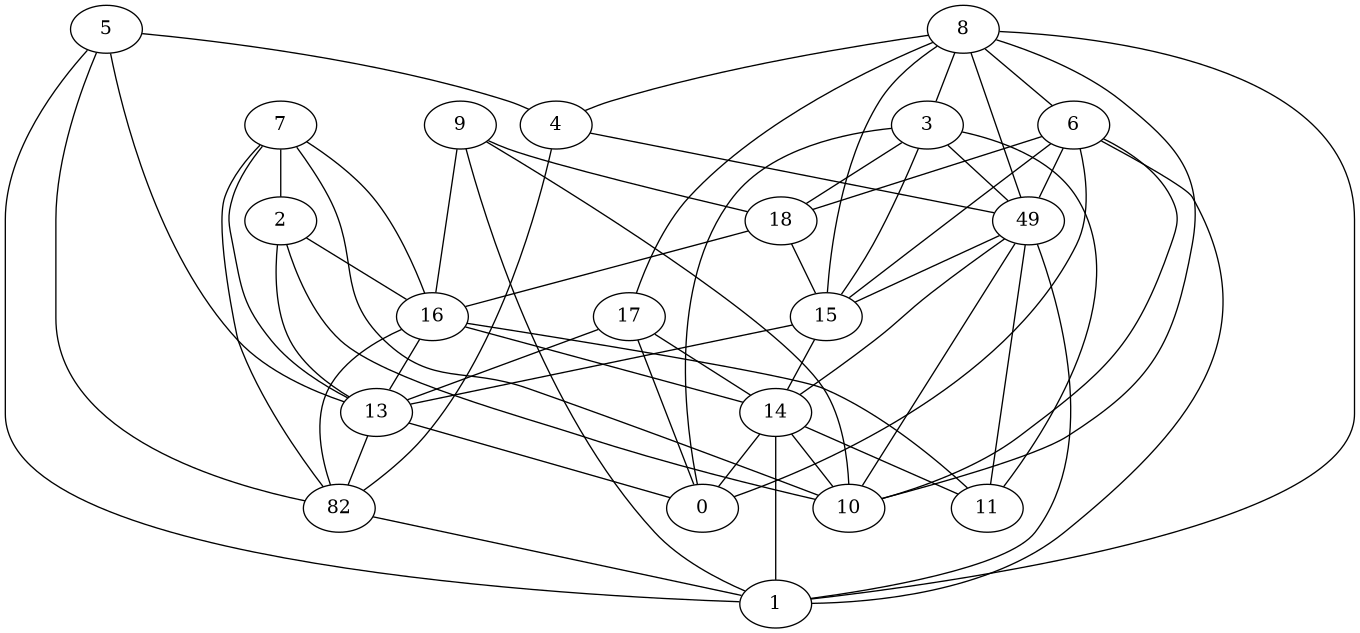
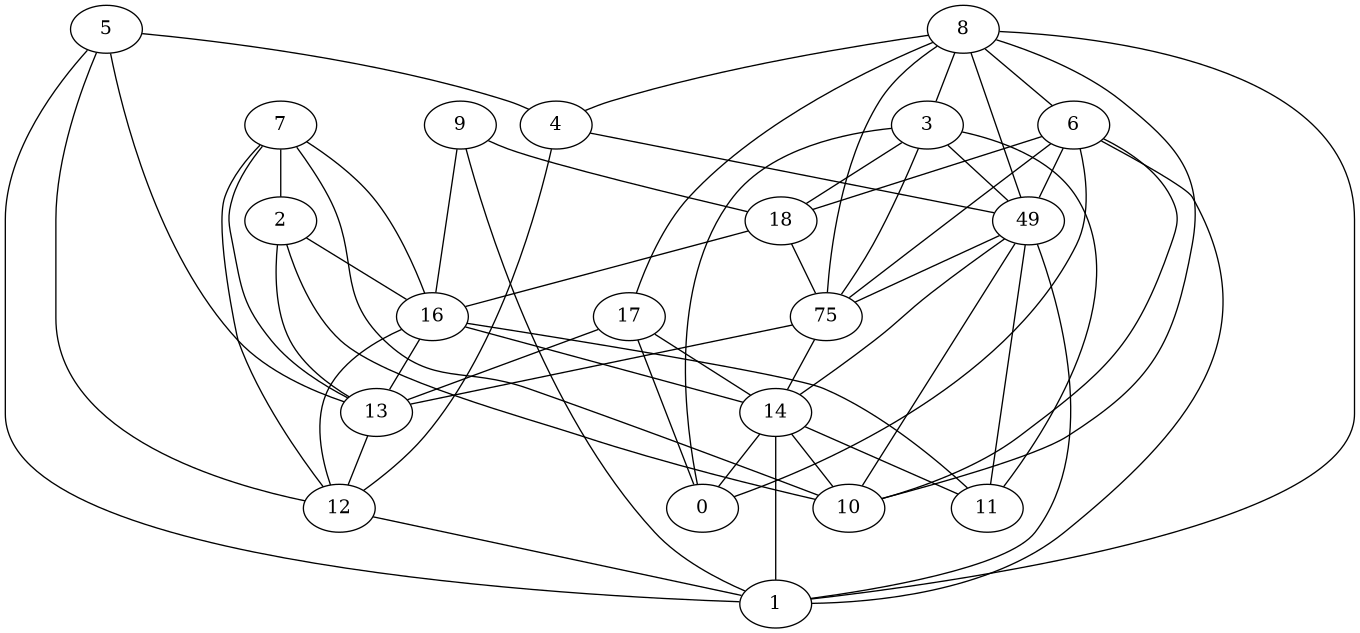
  digraph {
    edge [color=black dir=none]
    18
-   15
+   15 [label=75]
    16
    14
    13
    11
-   12 [label=82]
+   12
    3
    n9 [label=49]
    0
    1
    10
    5
    4
    9
    2
    6
    8
    17
    7
    subgraph sub_1 {
      18
      15
      16
      14
      13
      11
      12
      3
      n9
      0
      1
      10
      5
      4
      9
      2
      6
      8
      17
      7
    }
    18 -> 15
    18 -> 16
    15 -> 14
    15 -> 13
    16 -> 14
    16 -> 13
    16 -> 11
    16 -> 12
    14 -> 11
    14 -> 0
    14 -> 1
    14 -> 10
    13 -> 12
-   13 -> 0
    12 -> 1
    3 -> 18
    3 -> 15
    3 -> 11
    3 -> n9
    3 -> 0
    n9 -> 15
    n9 -> 14
    n9 -> 11
    n9 -> 1
    n9 -> 10
    5 -> 13
    5 -> 12
    5 -> 1
    5 -> 4
    4 -> 12
    4 -> n9
    9 -> 18
    9 -> 16
    9 -> 1
-   9 -> 10
    2 -> 16
    2 -> 13
    2 -> 10
    6 -> 18
    6 -> 15
    6 -> n9
    6 -> 0
    6 -> 1
    6 -> 10
    8 -> 15
    8 -> 3
    8 -> n9
    8 -> 1
    8 -> 10
    8 -> 4
    8 -> 6
    8 -> 17
    17 -> 14
    17 -> 13
    17 -> 0
    7 -> 16
    7 -> 13
    7 -> 12
    7 -> 10
    7 -> 2
  }
